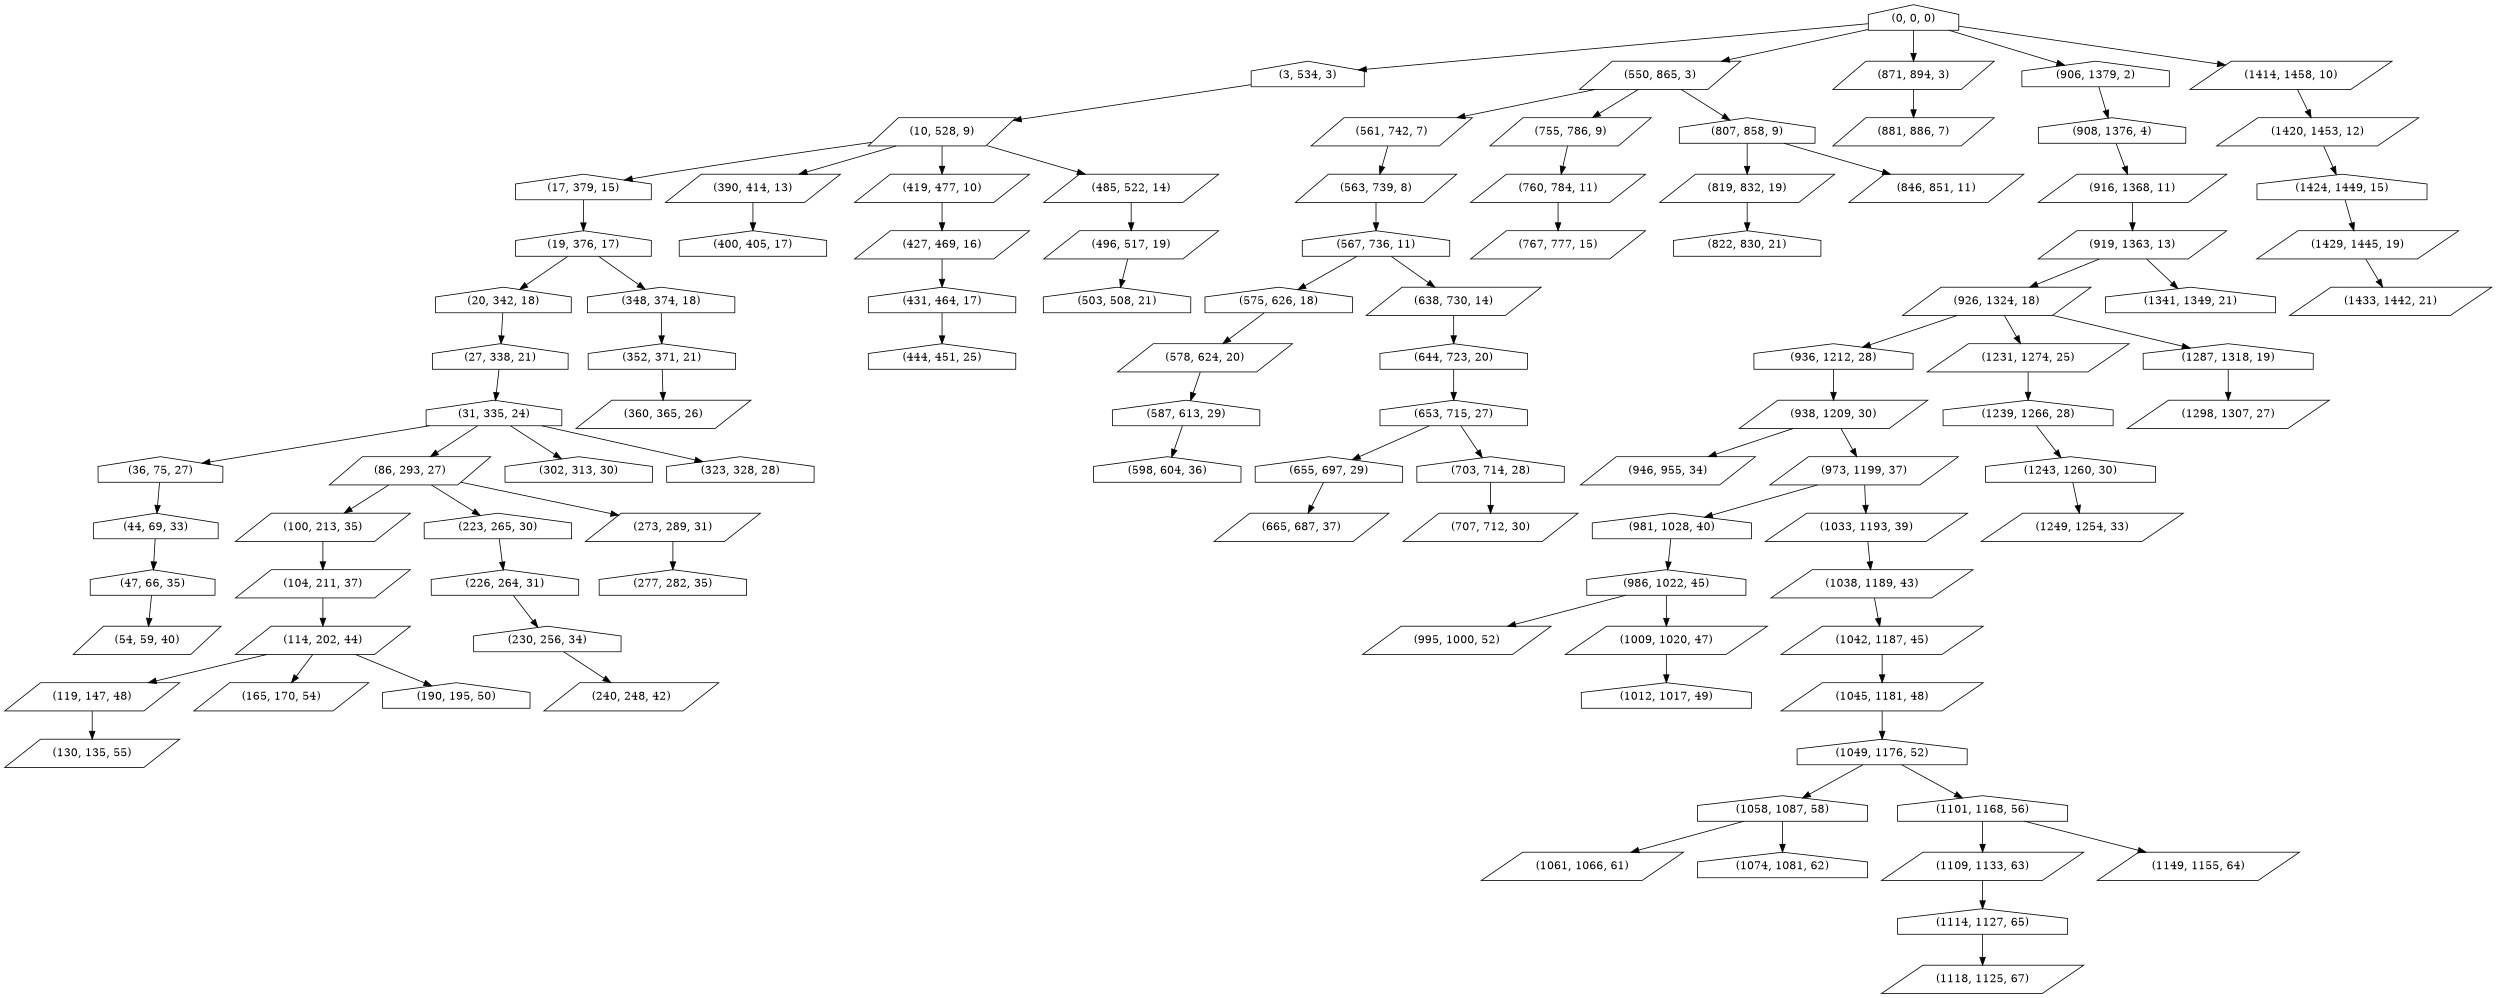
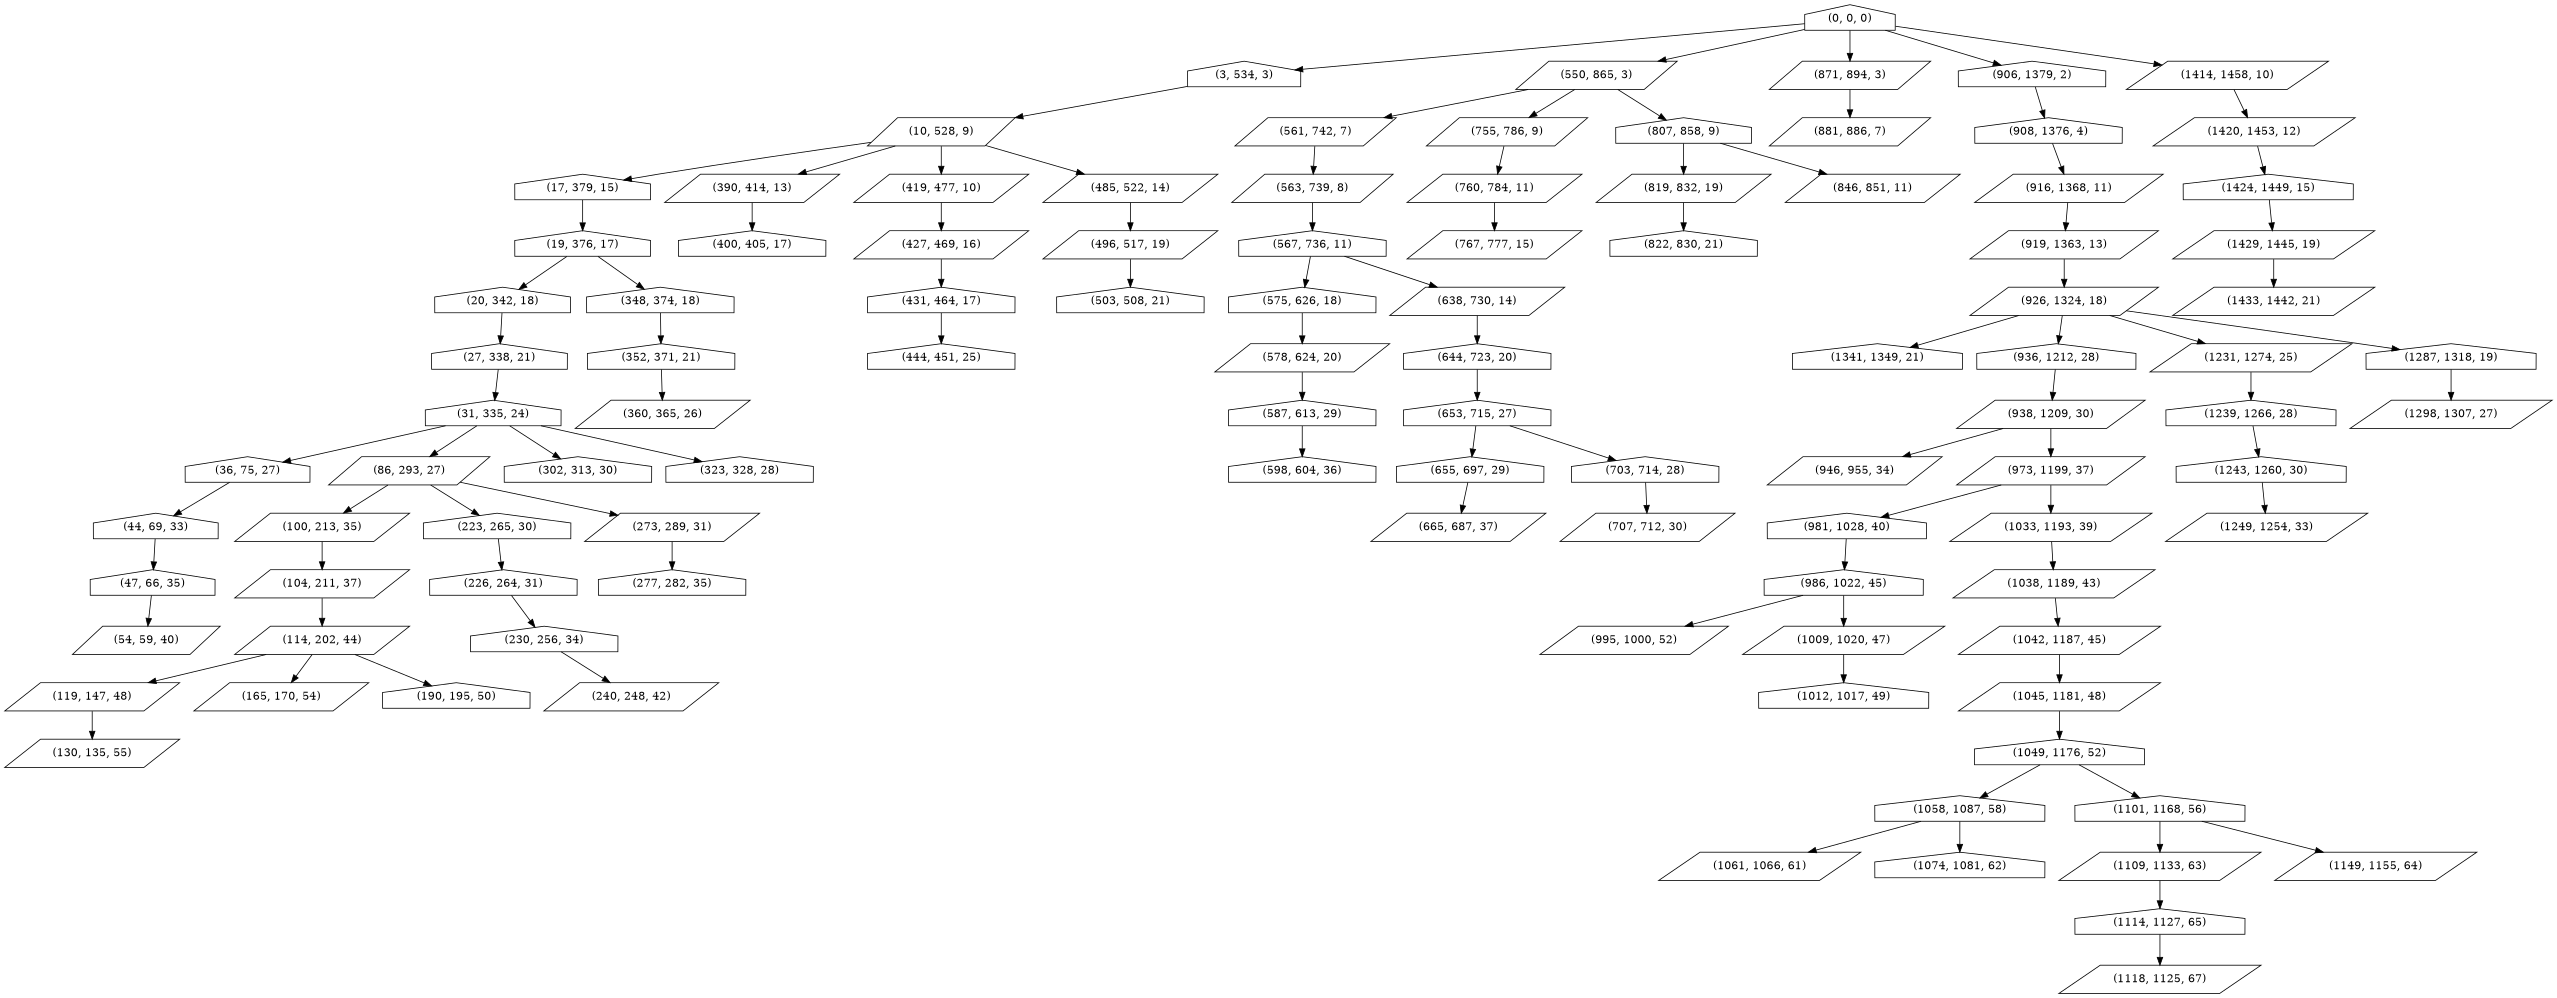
  digraph {
    node [shape=parallelogram]
    "(0, 0, 0)" [shape=house]
    "(3, 534, 3)" [shape=house]
    "(550, 865, 3)"
    "(871, 894, 3)"
    "(906, 1379, 2)" [shape=house]
    "(1414, 1458, 10)"
    "(10, 528, 9)"
    "(561, 742, 7)"
    "(755, 786, 9)"
    "(807, 858, 9)" [shape=house]
    "(881, 886, 7)"
    "(908, 1376, 4)" [shape=house]
    "(1420, 1453, 12)"
    "(17, 379, 15)" [shape=house]
    "(390, 414, 13)"
    "(419, 477, 10)"
    "(485, 522, 14)"
    "(19, 376, 17)" [shape=house]
    "(400, 405, 17)" [shape=house]
    "(427, 469, 16)"
    "(496, 517, 19)"
    "(20, 342, 18)" [shape=house]
    "(348, 374, 18)" [shape=house]
    "(27, 338, 21)" [shape=house]
    "(352, 371, 21)" [shape=house]
    "(31, 335, 24)" [shape=house]
    "(36, 75, 27)" [shape=house]
    "(86, 293, 27)"
    "(302, 313, 30)" [shape=house]
    "(323, 328, 28)" [shape=house]
    "(44, 69, 33)" [shape=house]
    "(100, 213, 35)"
    "(223, 265, 30)" [shape=house]
    "(273, 289, 31)"
    "(47, 66, 35)" [shape=house]
    "(54, 59, 40)"
    "(104, 211, 37)"
    "(226, 264, 31)" [shape=house]
    "(277, 282, 35)" [shape=house]
    "(114, 202, 44)"
    "(119, 147, 48)"
    "(165, 170, 54)"
    "(190, 195, 50)" [shape=house]
    "(130, 135, 55)"
    "(230, 256, 34)" [shape=house]
    "(240, 248, 42)"
    "(360, 365, 26)"
    "(431, 464, 17)" [shape=house]
    "(444, 451, 25)" [shape=house]
    "(503, 508, 21)" [shape=house]
    "(563, 739, 8)"
    "(760, 784, 11)"
    "(819, 832, 19)"
    "(846, 851, 11)"
    "(567, 736, 11)" [shape=house]
    "(575, 626, 18)" [shape=house]
    "(638, 730, 14)"
    "(578, 624, 20)"
    "(644, 723, 20)" [shape=house]
    "(587, 613, 29)" [shape=house]
    "(598, 604, 36)" [shape=house]
    "(653, 715, 27)" [shape=house]
    "(655, 697, 29)" [shape=house]
    "(703, 714, 28)" [shape=house]
    "(665, 687, 37)"
    "(707, 712, 30)"
    "(767, 777, 15)"
    "(822, 830, 21)" [shape=house]
    "(916, 1368, 11)"
    "(919, 1363, 13)"
    "(926, 1324, 18)"
    "(1341, 1349, 21)" [shape=house]
    "(936, 1212, 28)" [shape=house]
    "(1231, 1274, 25)"
    "(1287, 1318, 19)" [shape=house]
    "(938, 1209, 30)"
    "(1239, 1266, 28)" [shape=house]
    "(1298, 1307, 27)"
    "(946, 955, 34)"
    "(973, 1199, 37)"
    "(981, 1028, 40)" [shape=house]
    "(1033, 1193, 39)"
    "(986, 1022, 45)" [shape=house]
    "(1038, 1189, 43)"
    "(995, 1000, 52)"
    "(1009, 1020, 47)"
    "(1012, 1017, 49)" [shape=house]
    "(1042, 1187, 45)"
    "(1045, 1181, 48)"
    "(1049, 1176, 52)" [shape=house]
    "(1058, 1087, 58)" [shape=house]
    "(1101, 1168, 56)" [shape=house]
    "(1061, 1066, 61)"
    "(1074, 1081, 62)" [shape=house]
    "(1109, 1133, 63)"
    "(1149, 1155, 64)"
    "(1114, 1127, 65)" [shape=house]
    "(1118, 1125, 67)"
    "(1243, 1260, 30)" [shape=house]
    "(1249, 1254, 33)"
    "(1424, 1449, 15)" [shape=house]
    "(1429, 1445, 19)"
    "(1433, 1442, 21)"
    "(0, 0, 0)" -> "(3, 534, 3)"
    "(0, 0, 0)" -> "(550, 865, 3)"
    "(0, 0, 0)" -> "(871, 894, 3)"
    "(0, 0, 0)" -> "(906, 1379, 2)"
    "(0, 0, 0)" -> "(1414, 1458, 10)"
    "(3, 534, 3)" -> "(10, 528, 9)"
    "(550, 865, 3)" -> "(561, 742, 7)"
    "(550, 865, 3)" -> "(755, 786, 9)"
    "(550, 865, 3)" -> "(807, 858, 9)"
    "(871, 894, 3)" -> "(881, 886, 7)"
    "(906, 1379, 2)" -> "(908, 1376, 4)"
    "(1414, 1458, 10)" -> "(1420, 1453, 12)"
    "(10, 528, 9)" -> "(17, 379, 15)"
    "(10, 528, 9)" -> "(390, 414, 13)"
    "(10, 528, 9)" -> "(419, 477, 10)"
    "(10, 528, 9)" -> "(485, 522, 14)"
    "(561, 742, 7)" -> "(563, 739, 8)"
    "(755, 786, 9)" -> "(760, 784, 11)"
    "(807, 858, 9)" -> "(819, 832, 19)"
    "(807, 858, 9)" -> "(846, 851, 11)"
    "(908, 1376, 4)" -> "(916, 1368, 11)"
    "(1420, 1453, 12)" -> "(1424, 1449, 15)"
    "(17, 379, 15)" -> "(19, 376, 17)"
    "(390, 414, 13)" -> "(400, 405, 17)"
    "(419, 477, 10)" -> "(427, 469, 16)"
    "(485, 522, 14)" -> "(496, 517, 19)"
    "(19, 376, 17)" -> "(20, 342, 18)"
    "(19, 376, 17)" -> "(348, 374, 18)"
    "(427, 469, 16)" -> "(431, 464, 17)"
    "(496, 517, 19)" -> "(503, 508, 21)"
    "(20, 342, 18)" -> "(27, 338, 21)"
    "(348, 374, 18)" -> "(352, 371, 21)"
    "(27, 338, 21)" -> "(31, 335, 24)"
    "(352, 371, 21)" -> "(360, 365, 26)"
    "(31, 335, 24)" -> "(36, 75, 27)"
    "(31, 335, 24)" -> "(86, 293, 27)"
    "(31, 335, 24)" -> "(302, 313, 30)"
    "(31, 335, 24)" -> "(323, 328, 28)"
    "(36, 75, 27)" -> "(44, 69, 33)"
    "(86, 293, 27)" -> "(100, 213, 35)"
    "(86, 293, 27)" -> "(223, 265, 30)"
    "(86, 293, 27)" -> "(273, 289, 31)"
    "(44, 69, 33)" -> "(47, 66, 35)"
    "(100, 213, 35)" -> "(104, 211, 37)"
    "(223, 265, 30)" -> "(226, 264, 31)"
    "(273, 289, 31)" -> "(277, 282, 35)"
    "(47, 66, 35)" -> "(54, 59, 40)"
    "(104, 211, 37)" -> "(114, 202, 44)"
    "(226, 264, 31)" -> "(230, 256, 34)"
    "(114, 202, 44)" -> "(119, 147, 48)"
    "(114, 202, 44)" -> "(165, 170, 54)"
    "(114, 202, 44)" -> "(190, 195, 50)"
    "(119, 147, 48)" -> "(130, 135, 55)"
    "(230, 256, 34)" -> "(240, 248, 42)"
    "(431, 464, 17)" -> "(444, 451, 25)"
    "(563, 739, 8)" -> "(567, 736, 11)"
    "(760, 784, 11)" -> "(767, 777, 15)"
    "(819, 832, 19)" -> "(822, 830, 21)"
    "(567, 736, 11)" -> "(575, 626, 18)"
    "(567, 736, 11)" -> "(638, 730, 14)"
    "(575, 626, 18)" -> "(578, 624, 20)"
    "(638, 730, 14)" -> "(644, 723, 20)"
    "(578, 624, 20)" -> "(587, 613, 29)"
    "(644, 723, 20)" -> "(653, 715, 27)"
    "(587, 613, 29)" -> "(598, 604, 36)"
    "(653, 715, 27)" -> "(655, 697, 29)"
    "(653, 715, 27)" -> "(703, 714, 28)"
    "(655, 697, 29)" -> "(665, 687, 37)"
    "(703, 714, 28)" -> "(707, 712, 30)"
    "(916, 1368, 11)" -> "(919, 1363, 13)"
    "(919, 1363, 13)" -> "(926, 1324, 18)"
-   "(919, 1363, 13)" -> "(1341, 1349, 21)"
+   "(926, 1324, 18)" -> "(1341, 1349, 21)"
    "(926, 1324, 18)" -> "(936, 1212, 28)"
    "(926, 1324, 18)" -> "(1231, 1274, 25)"
    "(926, 1324, 18)" -> "(1287, 1318, 19)"
    "(936, 1212, 28)" -> "(938, 1209, 30)"
    "(1231, 1274, 25)" -> "(1239, 1266, 28)"
    "(1287, 1318, 19)" -> "(1298, 1307, 27)"
    "(938, 1209, 30)" -> "(946, 955, 34)"
    "(938, 1209, 30)" -> "(973, 1199, 37)"
    "(1239, 1266, 28)" -> "(1243, 1260, 30)"
    "(973, 1199, 37)" -> "(981, 1028, 40)"
    "(973, 1199, 37)" -> "(1033, 1193, 39)"
    "(981, 1028, 40)" -> "(986, 1022, 45)"
    "(1033, 1193, 39)" -> "(1038, 1189, 43)"
    "(986, 1022, 45)" -> "(995, 1000, 52)"
    "(986, 1022, 45)" -> "(1009, 1020, 47)"
    "(1038, 1189, 43)" -> "(1042, 1187, 45)"
    "(1009, 1020, 47)" -> "(1012, 1017, 49)"
    "(1042, 1187, 45)" -> "(1045, 1181, 48)"
    "(1045, 1181, 48)" -> "(1049, 1176, 52)"
    "(1049, 1176, 52)" -> "(1058, 1087, 58)"
    "(1049, 1176, 52)" -> "(1101, 1168, 56)"
    "(1058, 1087, 58)" -> "(1061, 1066, 61)"
    "(1058, 1087, 58)" -> "(1074, 1081, 62)"
    "(1101, 1168, 56)" -> "(1109, 1133, 63)"
    "(1101, 1168, 56)" -> "(1149, 1155, 64)"
    "(1109, 1133, 63)" -> "(1114, 1127, 65)"
    "(1114, 1127, 65)" -> "(1118, 1125, 67)"
    "(1243, 1260, 30)" -> "(1249, 1254, 33)"
    "(1424, 1449, 15)" -> "(1429, 1445, 19)"
    "(1429, 1445, 19)" -> "(1433, 1442, 21)"
  }
